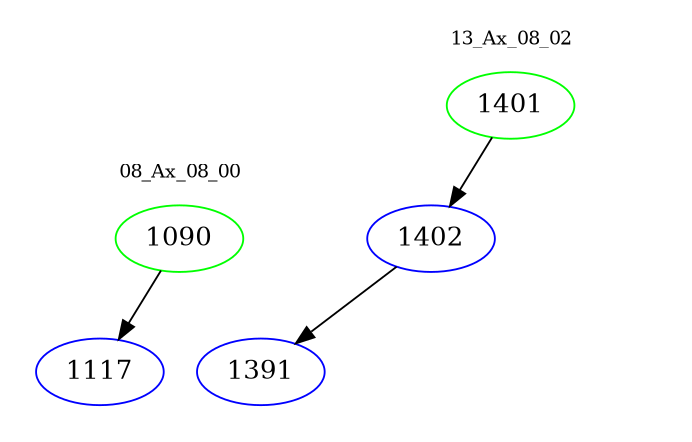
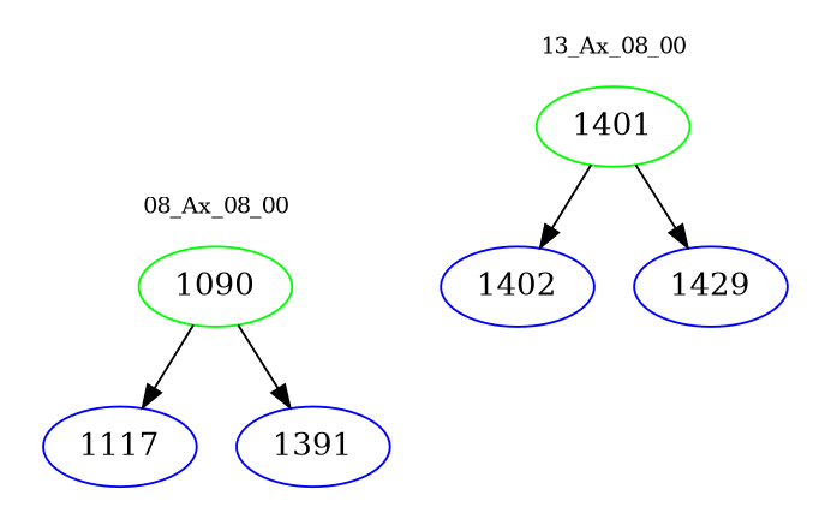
  digraph {
    node [color=blue]
    edge [color=black]
    n1 [color=green label=1090]
    n2 [label=1391]
    n3 [label=1117]
    n4 [color=green label=1401]
    n5 [label=1402]
+   n6 [label=1429]
    subgraph cluster_1 {
      color=white
      fontsize=10
      label="08_Ax_08_00"
      n1
      n2
      n3
    }
    subgraph cluster_2 {
      color=white
      fontsize=10
-     label="13_Ax_08_02"
+     label="13_Ax_08_00"
      n4
      n5
+     n6
    }
-   n5 -> n2
+   n1 -> n2
    n1 -> n3
    n4 -> n5
+   n4 -> n6
  }
